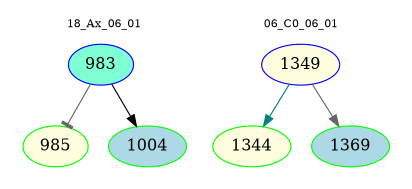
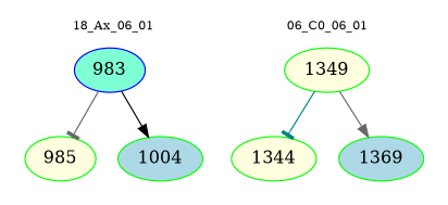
  digraph {
    fontname="DejaVu Serif"
    node [color=green fillcolor=lightyellow fontname="DejaVu Serif" style=filled]
    edge [arrowhead=tee color=gray40 fontname="DejaVu Serif"]
    n1 [color=blue fillcolor=aquamarine label=983]
    n2 [label=985]
    n3 [fillcolor=lightblue label=1004]
-   n4 [color=blue label=1349]
+   n4 [label=1349]
    n5 [label=1344]
    n6 [fillcolor=lightblue label=1369]
    subgraph cluster_1 {
      color=white
      fontsize=10
      label="18_Ax_06_01"
      n1
      n2
      n3
    }
    subgraph cluster_2 {
      color=white
      fontsize=10
      label="06_C0_06_01"
      n4
      n5
      n6
    }
    n1 -> n2
    n1 -> n3 [arrowhead=normal color=black]
-   n4 -> n5 [arrowhead=normal color=teal]
+   n4 -> n5 [color=teal]
    n4 -> n6 [arrowhead=normal]
  }
